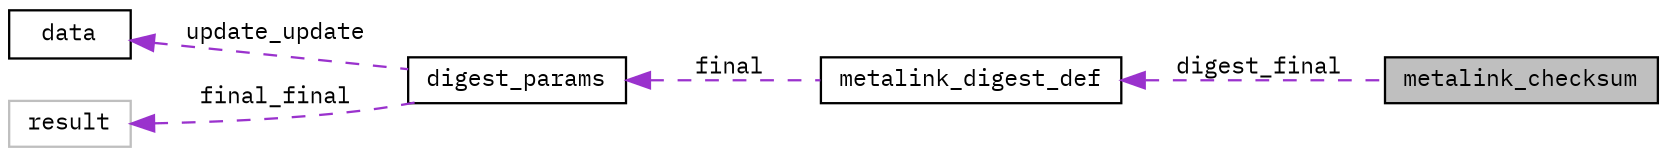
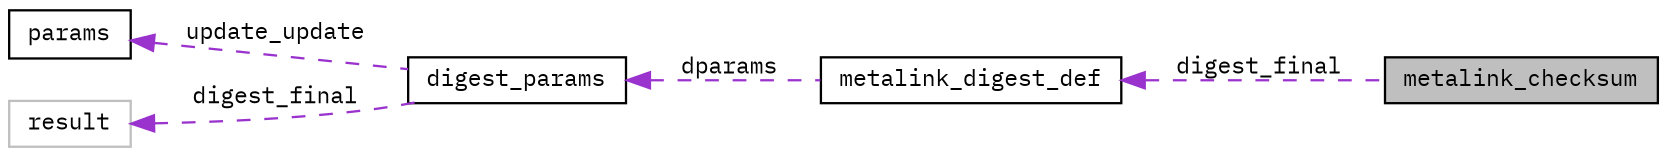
  digraph {
    fontname="IBM Plex Mono"
    rankdir=LR
    node [color=black fillcolor=white fontname="IBM Plex Mono" fontsize=10 shape=record style=filled]
    edge [color=darkorchid3 dir=back fontname="IBM Plex Mono" fontsize=10 labelfontname=Helvetica labelfontsize=10 style=dashed]
    n1 [fillcolor=grey75 fontcolor=black height=0.2 label=metalink_checksum width=0.4]
    n2 [height=0.2 label=metalink_digest_def width=0.4]
    n3 [height=0.2 label=digest_params width=0.4]
-   n4 [height=0.2 label=data width=0.4]
+   n4 [height=0.2 label=params width=0.4]
    n5 [color=grey75 height=0.2 label=result width=0.4]
    n2 -> n1 [label=" digest_final"]
-   n3 -> n2 [label=" final"]
+   n3 -> n2 [label=" dparams"]
    n4 -> n3 [label=" update_update"]
-   n5 -> n3 [label=" final_final"]
+   n5 -> n3 [label=" digest_final"]
  }
